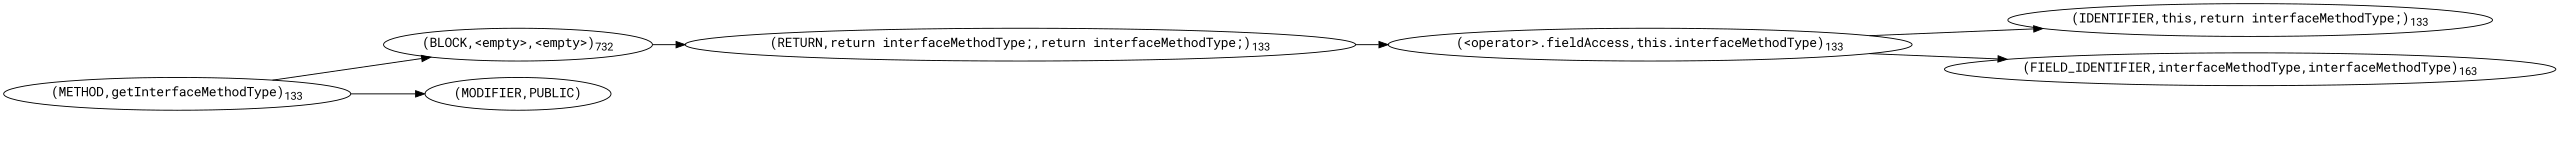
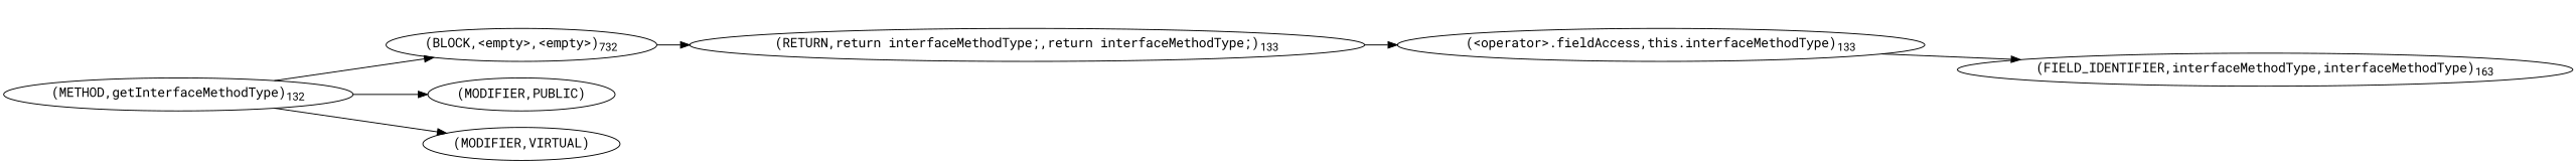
  digraph {
    fontname="Roboto Mono"
    rankdir=LR
    node [fontname="Roboto Mono"]
    edge [fontname="Roboto Mono"]
-   n1 [label=<(METHOD,getInterfaceMethodType)<SUB>133</SUB>>]
+   n1 [label=<(METHOD,getInterfaceMethodType)<SUB>132</SUB>>]
    n2 [label=<(BLOCK,&lt;empty&gt;,&lt;empty&gt;)<SUB>732</SUB>>]
    n3 [label=<(MODIFIER,PUBLIC)>]
+   n4 [label=<(MODIFIER,VIRTUAL)>]
    n5 [label=<(RETURN,return interfaceMethodType;,return interfaceMethodType;)<SUB>133</SUB>>]
    n6 [label=<(&lt;operator&gt;.fieldAccess,this.interfaceMethodType)<SUB>133</SUB>>]
-   n7 [label=<(IDENTIFIER,this,return interfaceMethodType;)<SUB>133</SUB>>]
    n8 [label=<(FIELD_IDENTIFIER,interfaceMethodType,interfaceMethodType)<SUB>163</SUB>>]
    n1 -> n2
    n1 -> n3
+   n1 -> n4
    n2 -> n5
    n5 -> n6
-   n6 -> n7
    n6 -> n8
  }
